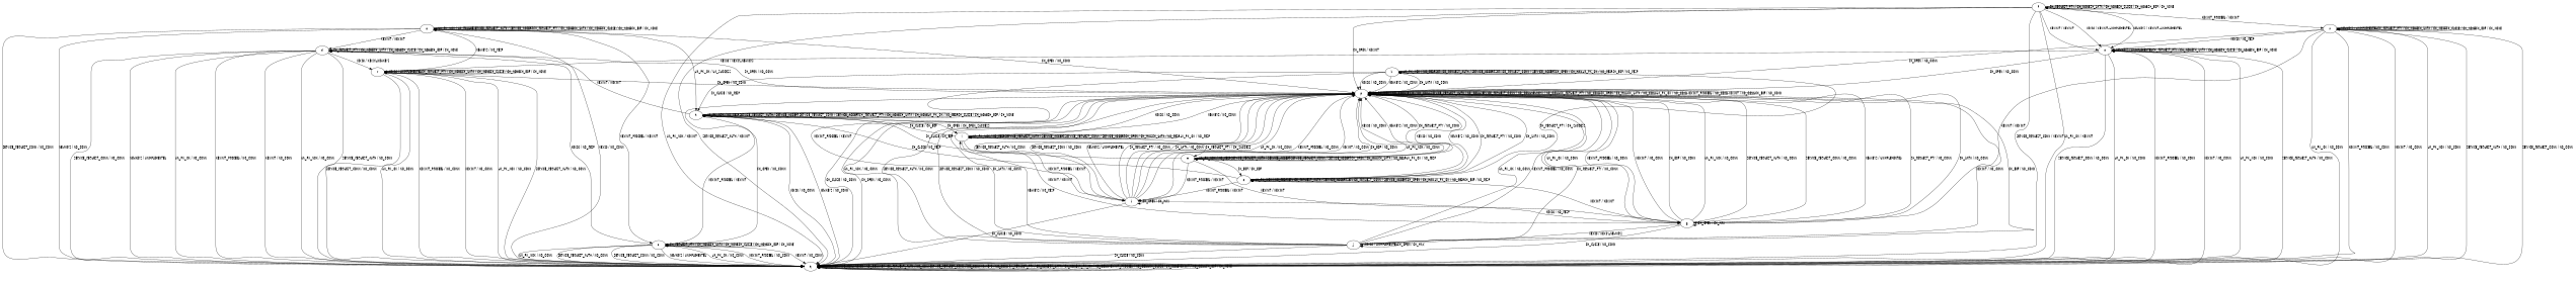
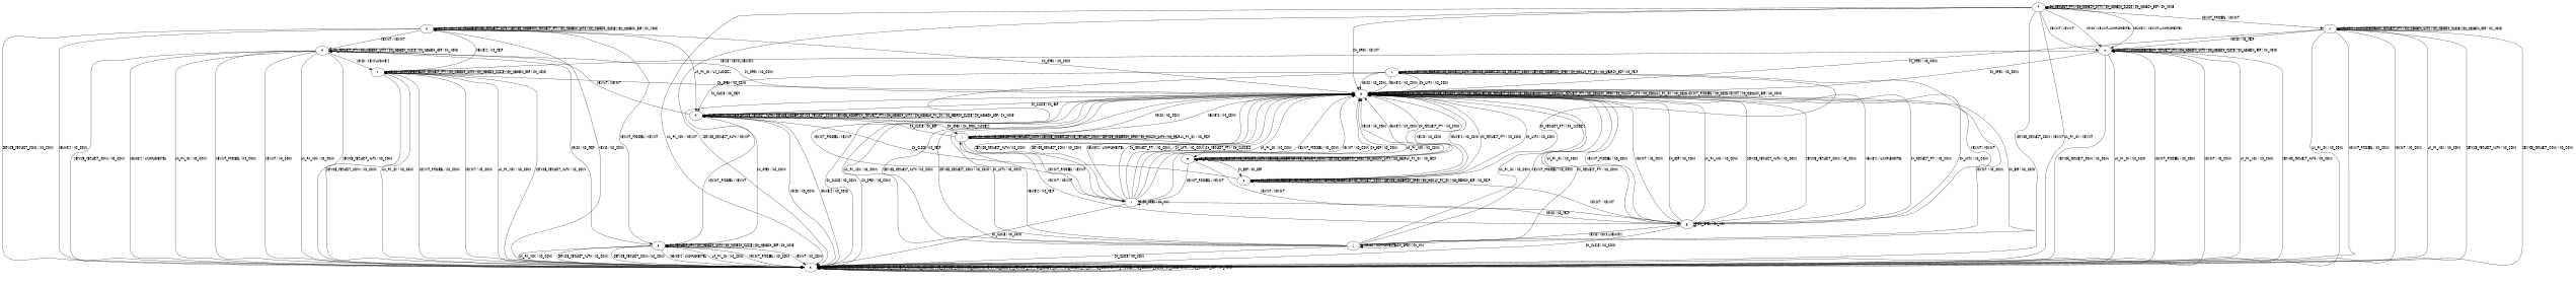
  digraph {
    "Incoming time"=0.05936741828918457
    "Outgoing time"=0.1174936294555664
    Output="{'States': 18, 'Transitions': 222, 'Filename': '../results/ssh/DropBear-DropBear-z3-3.dot'}"
    Reference="{'States': 18, 'Transitions': 222, 'Filename': '../subjects/ssh/DropBear.dot'}"
    Solver=z3
    Updated="{'States': 18, 'Transitions': 222, 'Filename': '../subjects/ssh/DropBear.dot'}"
    "f-measure"=1.0
    fontname="Patrick Hand"
    precision=1.0
    recall=1.0
    node [fontname="Patrick Hand"]
    edge [fontname="Patrick Hand"]
    a
    d
    h
    o
    p
    q
    r
    i
    g
    l
    m
    f
    c
    n
    e
    j
    k
    a -> a [label="UA_PK_NOK / UA_FAILURE"]
    a -> a [label="SERVICE_REQUEST_AUTH / SERVICE_ACCEPT"]
    a -> a [label="CH_REQUEST_PTY / CH_NONE"]
    a -> a [label="CH_DATA / CH_NONE"]
    a -> a [label="CH_CLOSE / CH_NONE"]
    a -> a [label="CH_EOF / CH_NONE"]
    a -> d [label="KEXINIT / KEXINIT"]
    a -> h [label="UA_PK_OK / UA_SUCCESS"]
    a -> o [label="KEXINIT_PROCEED / KEXINIT"]
    a -> p [label="CH_OPEN / NO_CONN"]
    a -> q [label="KEX30 / NO_CONN"]
    a -> q [label="SERVICE_REQUEST_CONN / NO_CONN"]
    a -> q [label="NEWKEYS / NO_CONN"]
    d -> d [label="CH_REQUEST_PTY / CH_NONE"]
    d -> d [label="CH_DATA / CH_NONE"]
    d -> d [label="CH_CLOSE / CH_NONE"]
    d -> d [label="CH_EOF / CH_NONE"]
    d -> p [label="CH_OPEN / NO_CONN"]
    d -> q [label="UA_PK_NOK / NO_CONN"]
    d -> q [label="SERVICE_REQUEST_AUTH / NO_CONN"]
    d -> q [label="SERVICE_REQUEST_CONN / NO_CONN"]
    d -> q [label="NEWKEYS / UNIMPLEMENTED"]
    d -> q [label="UA_PK_OK / NO_CONN"]
    d -> q [label="KEXINIT_PROCEED / NO_CONN"]
    d -> q [label="KEXINIT / NO_CONN"]
    d -> r [label="KEX30 / KEX31+NEWKEYS"]
    h -> d [label="KEXINIT / KEXINIT"]
    h -> h [label="UA_PK_NOK / NO_RESP"]
    h -> h [label="SERVICE_REQUEST_AUTH / SERVICE_ACCEPT"]
    h -> h [label="SERVICE_REQUEST_CONN / SERVICE_ACCEPT"]
    h -> h [label="CH_REQUEST_PTY / CH_NONE"]
    h -> h [label="CH_DATA / CH_NONE"]
    h -> h [label="UA_PK_OK / NO_RESP"]
    h -> h [label="CH_CLOSE / CH_NONE"]
    h -> h [label="CH_EOF / CH_NONE"]
    h -> o [label="KEXINIT_PROCEED / KEXINIT"]
    h -> q [label="KEX30 / NO_CONN"]
    h -> q [label="NEWKEYS / NO_CONN"]
    h -> i [label="CH_OPEN / CH_OPEN_SUCCESS"]
    o -> d [label="KEX30 / NO_RESP"]
    o -> o [label="CH_REQUEST_PTY / CH_NONE"]
    o -> o [label="CH_DATA / CH_NONE"]
    o -> o [label="CH_CLOSE / CH_NONE"]
    o -> o [label="CH_EOF / CH_NONE"]
    o -> p [label="CH_OPEN / NO_CONN"]
    o -> q [label="UA_PK_NOK / NO_CONN"]
    o -> q [label="SERVICE_REQUEST_AUTH / NO_CONN"]
    o -> q [label="SERVICE_REQUEST_CONN / NO_CONN"]
    o -> q [label="NEWKEYS / UNIMPLEMENTED"]
    o -> q [label="UA_PK_OK / NO_CONN"]
    o -> q [label="KEXINIT_PROCEED / NO_CONN"]
    o -> q [label="KEXINIT / NO_CONN"]
    p -> p [label="UA_PK_NOK / NO_CONN"]
    p -> p [label="KEX30 / NO_CONN"]
    p -> p [label="SERVICE_REQUEST_AUTH / NO_CONN"]
    p -> p [label="SERVICE_REQUEST_CONN / NO_CONN"]
    p -> p [label="NEWKEYS / NO_CONN"]
    p -> p [label="CH_REQUEST_PTY / NO_CONN"]
    p -> p [label="CH_OPEN / CH_MAX"]
    p -> p [label="CH_DATA / NO_CONN"]
    p -> p [label="UA_PK_OK / NO_CONN"]
    p -> p [label="KEXINIT_PROCEED / NO_CONN"]
    p -> p [label="KEXINIT / NO_CONN"]
    p -> p [label="CH_EOF / NO_CONN"]
    p -> q [label="CH_CLOSE / NO_CONN"]
    q -> p [label="CH_OPEN / NO_CONN"]
    q -> q [label="UA_PK_NOK / NO_CONN"]
    q -> q [label="KEX30 / NO_CONN"]
    q -> q [label="SERVICE_REQUEST_AUTH / NO_CONN"]
    q -> q [label="SERVICE_REQUEST_CONN / NO_CONN"]
    q -> q [label="NEWKEYS / NO_CONN"]
    q -> q [label="CH_REQUEST_PTY / CH_NONE"]
    q -> q [label="CH_DATA / CH_NONE"]
    q -> q [label="UA_PK_OK / NO_CONN"]
    q -> q [label="KEXINIT_PROCEED / NO_CONN"]
    q -> q [label="CH_CLOSE / CH_NONE"]
    q -> q [label="KEXINIT / NO_CONN"]
    q -> q [label="CH_EOF / CH_NONE"]
    r -> a [label="NEWKEYS / NO_RESP"]
    r -> p [label="CH_OPEN / NO_CONN"]
    r -> q [label="UA_PK_NOK / NO_CONN"]
    r -> q [label="SERVICE_REQUEST_AUTH / NO_CONN"]
    r -> q [label="SERVICE_REQUEST_CONN / NO_CONN"]
    r -> q [label="UA_PK_OK / NO_CONN"]
    r -> q [label="KEXINIT_PROCEED / NO_CONN"]
    r -> q [label="KEXINIT / NO_CONN"]
    r -> r [label="KEX30 / UNIMPLEMENTED"]
    r -> r [label="CH_REQUEST_PTY / CH_NONE"]
    r -> r [label="CH_DATA / CH_NONE"]
    r -> r [label="CH_CLOSE / CH_NONE"]
    r -> r [label="CH_EOF / CH_NONE"]
    i -> h [label="CH_CLOSE / CH_EOF"]
    i -> p [label="KEX30 / NO_CONN"]
    i -> p [label="NEWKEYS / NO_CONN"]
    i -> i [label="UA_PK_NOK / NO_RESP"]
    i -> i [label="SERVICE_REQUEST_AUTH / SERVICE_ACCEPT"]
    i -> i [label="SERVICE_REQUEST_CONN / SERVICE_ACCEPT"]
    i -> i [label="CH_OPEN / CH_MAX"]
    i -> i [label="CH_DATA / NO_RESP"]
    i -> i [label="UA_PK_OK / NO_RESP"]
    i -> g [label="KEXINIT / KEXINIT"]
    i -> l [label="KEXINIT_PROCEED / KEXINIT"]
    i -> m [label="CH_REQUEST_PTY / CH_SUCCESS"]
    g -> p [label="UA_PK_NOK / NO_CONN"]
    g -> p [label="SERVICE_REQUEST_AUTH / NO_CONN"]
    g -> p [label="SERVICE_REQUEST_CONN / NO_CONN"]
    g -> p [label="NEWKEYS / UNIMPLEMENTED"]
    g -> p [label="CH_REQUEST_PTY / NO_CONN"]
    g -> p [label="CH_DATA / NO_CONN"]
    g -> p [label="UA_PK_OK / NO_CONN"]
    g -> p [label="KEXINIT_PROCEED / NO_CONN"]
    g -> p [label="KEXINIT / NO_CONN"]
    g -> p [label="CH_EOF / NO_CONN"]
    g -> q [label="CH_CLOSE / NO_CONN"]
    g -> g [label="CH_OPEN / CH_MAX"]
    g -> j [label="KEX30 / KEX31+NEWKEYS"]
    l -> p [label="UA_PK_NOK / NO_CONN"]
    l -> p [label="SERVICE_REQUEST_AUTH / NO_CONN"]
    l -> p [label="SERVICE_REQUEST_CONN / NO_CONN"]
    l -> p [label="NEWKEYS / UNIMPLEMENTED"]
    l -> p [label="CH_REQUEST_PTY / NO_CONN"]
    l -> p [label="CH_DATA / NO_CONN"]
    l -> p [label="UA_PK_OK / NO_CONN"]
    l -> p [label="KEXINIT_PROCEED / NO_CONN"]
    l -> p [label="KEXINIT / NO_CONN"]
    l -> p [label="CH_EOF / NO_CONN"]
    l -> q [label="CH_CLOSE / NO_CONN"]
    l -> g [label="KEX30 / NO_RESP"]
    l -> l [label="CH_OPEN / CH_MAX"]
-   m -> h [label="CH_CLOSE / CH_EOF"]
+   p -> h [label="CH_CLOSE / CH_EOF"]
    m -> p [label="KEX30 / NO_CONN"]
    m -> p [label="NEWKEYS / NO_CONN"]
    m -> p [label="CH_REQUEST_PTY / NO_CONN"]
    m -> g [label="KEXINIT / KEXINIT"]
    m -> l [label="KEXINIT_PROCEED / KEXINIT"]
    m -> m [label="UA_PK_NOK / NO_RESP"]
    m -> m [label="SERVICE_REQUEST_AUTH / SERVICE_ACCEPT"]
    m -> m [label="SERVICE_REQUEST_CONN / SERVICE_ACCEPT"]
    m -> m [label="CH_OPEN / CH_MAX"]
    m -> m [label="CH_DATA / NO_RESP"]
    m -> m [label="UA_PK_OK / NO_RESP"]
    m -> e [label="CH_EOF / CH_EOF"]
    f -> p [label="CH_OPEN / KEXINIT"]
    f -> q [label="UA_PK_NOK / KEXINIT"]
    f -> q [label="SERVICE_REQUEST_AUTH / KEXINIT"]
    f -> q [label="SERVICE_REQUEST_CONN / KEXINIT"]
    f -> q [label="UA_PK_OK / KEXINIT"]
    f -> f [label="CH_REQUEST_PTY / CH_NONE"]
    f -> f [label="CH_DATA / CH_NONE"]
    f -> f [label="CH_CLOSE / CH_NONE"]
    f -> f [label="CH_EOF / CH_NONE"]
    f -> c [label="KEX30 / KEXINIT+UNIMPLEMENTED"]
    f -> c [label="NEWKEYS / KEXINIT+UNIMPLEMENTED"]
    f -> c [label="KEXINIT / KEXINIT"]
    f -> n [label="KEXINIT_PROCEED / KEXINIT"]
    c -> p [label="CH_OPEN / NO_CONN"]
    c -> q [label="UA_PK_NOK / NO_CONN"]
    c -> q [label="SERVICE_REQUEST_AUTH / NO_CONN"]
    c -> q [label="SERVICE_REQUEST_CONN / NO_CONN"]
    c -> q [label="UA_PK_OK / NO_CONN"]
    c -> q [label="KEXINIT_PROCEED / NO_CONN"]
    c -> q [label="KEXINIT / NO_CONN"]
    c -> r [label="KEX30 / KEX31+NEWKEYS"]
    c -> c [label="NEWKEYS / UNIMPLEMENTED"]
    c -> c [label="CH_REQUEST_PTY / CH_NONE"]
    c -> c [label="CH_DATA / CH_NONE"]
    c -> c [label="CH_CLOSE / CH_NONE"]
    c -> c [label="CH_EOF / CH_NONE"]
    n -> p [label="CH_OPEN / NO_CONN"]
    n -> q [label="UA_PK_NOK / NO_CONN"]
    n -> q [label="SERVICE_REQUEST_AUTH / NO_CONN"]
    n -> q [label="SERVICE_REQUEST_CONN / NO_CONN"]
    n -> q [label="UA_PK_OK / NO_CONN"]
    n -> q [label="KEXINIT_PROCEED / NO_CONN"]
    n -> q [label="KEXINIT / NO_CONN"]
    n -> c [label="KEX30 / NO_RESP"]
    n -> n [label="NEWKEYS / UNIMPLEMENTED"]
    n -> n [label="CH_REQUEST_PTY / CH_NONE"]
    n -> n [label="CH_DATA / CH_NONE"]
    n -> n [label="CH_CLOSE / CH_NONE"]
    n -> n [label="CH_EOF / CH_NONE"]
    e -> h [label="CH_CLOSE / NO_RESP"]
    e -> p [label="KEX30 / NO_CONN"]
    e -> p [label="NEWKEYS / NO_CONN"]
    e -> p [label="CH_REQUEST_PTY / NO_CONN"]
    e -> p [label="CH_DATA / NO_CONN"]
    e -> g [label="KEXINIT / KEXINIT"]
-   e -> l [label="KEXINIT_PROCEED / KEXINIT"]
    e -> e [label="UA_PK_NOK / NO_RESP"]
    e -> e [label="SERVICE_REQUEST_AUTH / SERVICE_ACCEPT"]
    e -> e [label="SERVICE_REQUEST_CONN / SERVICE_ACCEPT"]
    e -> e [label="CH_OPEN / CH_MAX"]
    e -> e [label="UA_PK_OK / NO_RESP"]
    e -> e [label="CH_EOF / NO_RESP"]
    j -> p [label="UA_PK_NOK / NO_CONN"]
    j -> p [label="SERVICE_REQUEST_AUTH / NO_CONN"]
    j -> p [label="SERVICE_REQUEST_CONN / NO_CONN"]
    j -> p [label="CH_REQUEST_PTY / NO_CONN"]
    j -> p [label="CH_DATA / NO_CONN"]
    j -> p [label="UA_PK_OK / NO_CONN"]
    j -> p [label="KEXINIT_PROCEED / NO_CONN"]
    j -> p [label="KEXINIT / NO_CONN"]
    j -> p [label="CH_EOF / NO_CONN"]
    j -> q [label="CH_CLOSE / NO_CONN"]
    j -> i [label="NEWKEYS / NO_RESP"]
    j -> j [label="KEX30 / UNIMPLEMENTED"]
    j -> j [label="CH_OPEN / CH_MAX"]
    k -> h [label="CH_CLOSE / NO_RESP"]
    k -> p [label="KEX30 / NO_CONN"]
    k -> p [label="NEWKEYS / NO_CONN"]
    k -> p [label="CH_DATA / NO_CONN"]
-   n -> g [label="KEXINIT / KEXINIT"]
+   k -> g [label="KEXINIT / KEXINIT"]
    k -> l [label="KEXINIT_PROCEED / KEXINIT"]
    k -> e [label="CH_REQUEST_PTY / CH_SUCCESS"]
    k -> k [label="UA_PK_NOK / NO_RESP"]
    k -> k [label="SERVICE_REQUEST_AUTH / SERVICE_ACCEPT"]
    k -> k [label="SERVICE_REQUEST_CONN / SERVICE_ACCEPT"]
    k -> k [label="CH_OPEN / CH_MAX"]
    k -> k [label="UA_PK_OK / NO_RESP"]
    k -> k [label="CH_EOF / NO_RESP"]
  }
